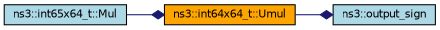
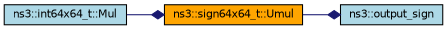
  digraph {
    rankdir=LR
    node [color=black fillcolor=lightblue fontname=Helvetica fontsize=10 shape=record style=filled]
    edge [arrowhead=diamond color=midnightblue fontname=Helvetica fontsize=10 labelfontname=Helvetica labelfontsize=10 style=solid]
-   n1 [fontcolor=black height=0.2 label="ns3::int65x64_t::Mul" width=0.4]
-   n2 [fillcolor=orange height=0.2 label="ns3::int64x64_t::Umul" width=0.4]
+   n1 [fontcolor=black height=0.2 label="ns3::int64x64_t::Mul" width=0.4]
+   n2 [fillcolor=orange height=0.2 label="ns3::sign64x64_t::Umul" width=0.4]
    n3 [height=0.2 label="ns3::output_sign" width=0.4]
    n1 -> n2
    n2 -> n3
  }
